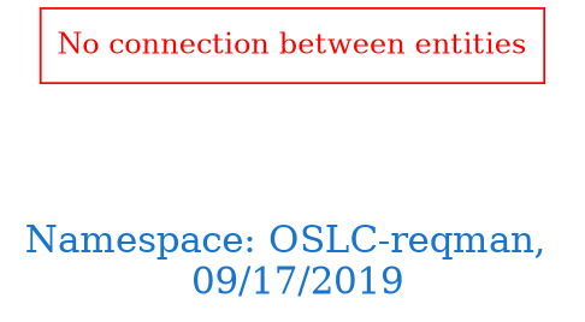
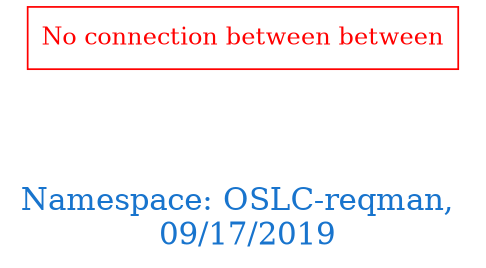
  digraph {
    fontcolor=dodgerblue3
    fontsize=18
    label="\n\n\nNamespace: OSLC-reqman, \n 09/17/2019"
    rankdir=LR
-   "No connection between entities" [color=red fontcolor=red shape=polygon]
+   "No connection between entities" [color=red fontcolor=red shape=polygon label="No connection between between"]
  }
